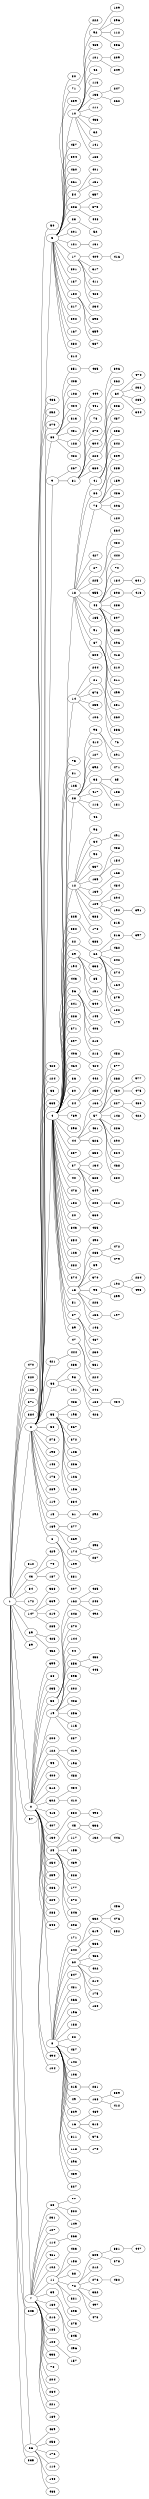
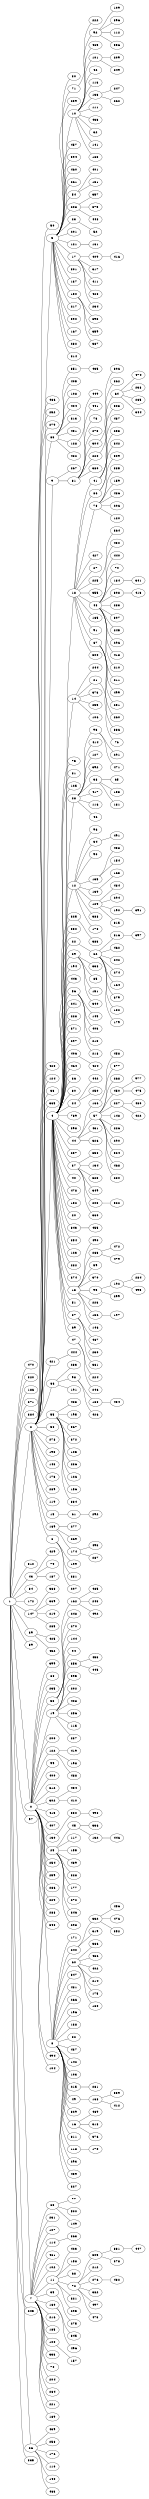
  strict graph {
    rankdir=LR
    1
    470
    320
    186
    271
    384
    2
    310
    43
    84
    172
    147
    39
    89
    0
    97
    7
    205
    26
    335
    50
    5
    466
    252
    279
    83
    9
    420
    124
    33
    365
    4
    421
    66
    55
    58
    278
    193
    143
    173
    289
    119
    15
    169
    6
    429
    79
    187
    368
    369
    219
    285
    425
    452
    399
    88
    235
    53
    19
    200
    122
    99
    400
    312
    302
    415
    407
    130
    25
    254
    259
    286
    229
    288
    348
    8
    494
    104
    63
    231
    107
    114
    461
    102
    11
    35
    160
    216
    185
    100
    333
    70
    204
    264
    221
    189
    439
    258
    176
    110
    140
    463
    30
    71
    239
    10
    457
    394
    460
    261
    54
    208
    23
    201
    121
    17
    301
    137
    150
    217
    390
    167
    232
    314
    351
    405
    108
    404
    313
    451
    128
    482
    267
    31
    18
    14
    75
    81
    125
    28
    12
    325
    350
    22
    29
    194
    443
    56
    241
    228
    371
    297
    406
    464
    36
    80
    24
    n158 [label=789]
    398
    44
    257
    37
    40
    478
    152
    20
    343
    354
    123
    282
    374
    13
    51
    87
    69
    47
    444
    233
    98
    191
    483
    195
    367
    372
    105
    236
    126
    156
    334
    61
    277
    269
    174
    199
    381
    207
    162
    248
    270
    144
    94
    353
    395
    202
    408
    256
    115
    237
    419
    198
    488
    454
    410
    330
    45
    117
    155
    489
    328
    177
    272
    346
    298
    171
    240
    60
    347
    481
    266
    196
    138
    82
    437
    142
    103
    215
    49
    329
    16
    311
    118
    293
    459
    327
    77
    500
    149
    363
    423
    158
    68
    72
    321
    295
    275
    345
    496
    157
    222
    92
    465
    101
    42
    113
    133
    111
    433
    32
    141
    183
    401
    131
    357
    375
    448
    52
    161
    409
    317
    411
    428
    234
    393
    359
    387
    435
    449
    441
    73
    273
    304
    220
    380
    41
    86
    78
    427
    27
    225
    355
    48
    165
    91
    67
    300
    244
    21
    373
    255
    106
    93
    414
    127
    392
    38
    417
    116
    46
    96
    34
    90
-   337
    135
    139
    129
    388
    178
    383
    62
    338
    85
    151
    340
    145
    403
    213
    218
    424
    442
    250
    166
    57
    431
    326
    358
    134
    323
    349
    203
    360
    455
    490
    263
    59
    370
    95
    223
    136
    146
    467
    230
    361
    224
    246
    188
    426
    292
    493
    287
    485
    243
    492
    453
    445
    498
    336
    132
    332
    319
    366
    436
    402
    214
    175
    180
    281
    168
    469
    318
    376
    170
    305
    212
    276
    382
    497
    473
    109
    396
    112
    356
    209
    249
    247
    262
    416
    306
    362
    64
    303
    487
    253
    342
    309
    385
    159
    486
    206
    120
    364
    430
    440
    74
    184
    308
    283
    307
    245
    296
    418
    210
    211
    499
    251
    260
    386
    76
    291
    471
    65
    153
    181
    491
    438
    154
    163
    484
    294
    190
    315
    316
    462
    242
    274
    164
    379
    182
    179
    458
    377
    268
    450
    227
    148
    226
    290
    324
    468
    280
    322
    472
    479
    192
    299
    197
    434
    446
    456
    476
    352
    339
    412
    331
    378
    432
    474
    238
    265
    344
    341
    413
    391
    397
    n494 [label=977]
    475
    480
    422
    284
    495
    447
    1 -- 470
    1 -- 320
    1 -- 186
    1 -- 271
    1 -- 384
    1 -- 2
    1 -- 310
    1 -- 43
    1 -- 84
    1 -- 172
    1 -- 147
    1 -- 39
    1 -- 89
    1 -- 0
    1 -- 97
    1 -- 7
    1 -- 205
    1 -- 26
    1 -- 335
    2 -- 50
    2 -- 5
    2 -- 466
    2 -- 252
    2 -- 279
    2 -- 83
    2 -- 9
    2 -- 420
    2 -- 124
    2 -- 33
    2 -- 365
    2 -- 4
    2 -- 421
    2 -- 66
    2 -- 55
    2 -- 58
    2 -- 278
    2 -- 193
    2 -- 143
    2 -- 173
    2 -- 289
    2 -- 119
    2 -- 15
    2 -- 169
    2 -- 6
    43 -- 429
    43 -- 79
    43 -- 187
    147 -- 368
    147 -- 369
    147 -- 219
    147 -- 285
    39 -- 425
    39 -- 452
    0 -- 399
    0 -- 88
    0 -- 235
    0 -- 53
    0 -- 19
    0 -- 200
    0 -- 122
    0 -- 99
    0 -- 400
    0 -- 312
    0 -- 302
    0 -- 415
    0 -- 407
    0 -- 130
    0 -- 25
    0 -- 254
    0 -- 259
    0 -- 286
    0 -- 229
    0 -- 288
    0 -- 348
    0 -- 8
    0 -- 494
    0 -- 104
    7 -- 63
    7 -- 231
    7 -- 107
    7 -- 114
    7 -- 461
    7 -- 102
    7 -- 11
    7 -- 35
    7 -- 160
    7 -- 216
    7 -- 185
    7 -- 100
    7 -- 333
    7 -- 70
    7 -- 204
    7 -- 264
    7 -- 221
    7 -- 189
    26 -- 439
    26 -- 258
    26 -- 176
    26 -- 110
    26 -- 140
    26 -- 463
    5 -- 30
    5 -- 71
    5 -- 239
    5 -- 10
    5 -- 457
    5 -- 394
    5 -- 460
    5 -- 261
    5 -- 54
    5 -- 208
    5 -- 23
    5 -- 201
    5 -- 121
    5 -- 17
    5 -- 301
    5 -- 137
    5 -- 150
    5 -- 217
    5 -- 390
    5 -- 167
    5 -- 232
    5 -- 314
    83 -- 351
    83 -- 405
    83 -- 108
    83 -- 404
    83 -- 313
    83 -- 451
    83 -- 128
    83 -- 482
    9 -- 267
    9 -- 31
    4 -- 18
    4 -- 14
    4 -- 75
    4 -- 81
    4 -- 125
    4 -- 28
    4 -- 12
    4 -- 325
    4 -- 350
    4 -- 22
    4 -- 29
    4 -- 194
    4 -- 443
    4 -- 56
    4 -- 241
    4 -- 228
    4 -- 371
    4 -- 297
    4 -- 406
    4 -- 464
    4 -- 36
    4 -- 80
    4 -- 24
    4 -- n158
    4 -- 398
    4 -- 44
    4 -- 257
    4 -- 37
    4 -- 40
    4 -- 478
    4 -- 152
    4 -- 20
    4 -- 343
    4 -- 354
    4 -- 123
    4 -- 282
    4 -- 374
    4 -- 13
    4 -- 51
    4 -- 87
    4 -- 69
    4 -- 47
    421 -- 444
    66 -- 233
    66 -- 98
    66 -- 191
    55 -- 483
    55 -- 195
    55 -- 367
    55 -- 372
    55 -- 105
    55 -- 236
    55 -- 126
    55 -- 156
    55 -- 334
    15 -- 61
    169 -- 277
    169 -- 269
    169 -- 174
    6 -- 199
    6 -- 381
    6 -- 207
    53 -- 162
    53 -- 248
    53 -- 270
    53 -- 144
    19 -- 94
    19 -- 353
    19 -- 395
    19 -- 202
    19 -- 408
    19 -- 256
    19 -- 115
    19 -- 237
    122 -- 419
    122 -- 198
    122 -- 488
    302 -- 454
    302 -- 410
    130 -- 330
    25 -- 45
    25 -- 117
    25 -- 155
    25 -- 489
    25 -- 328
    25 -- 177
    25 -- 272
    25 -- 346
    25 -- 298
    8 -- 171
    8 -- 240
    8 -- 60
    8 -- 347
    8 -- 481
    8 -- 266
    8 -- 196
    8 -- 138
    8 -- 82
    8 -- 437
    8 -- 142
    8 -- 103
    8 -- 215
    8 -- 49
    8 -- 329
    8 -- 16
    8 -- 311
    8 -- 118
    8 -- 293
    8 -- 459
    8 -- 327
    63 -- 77
    63 -- 500
    63 -- 149
    114 -- 363
    11 -- 423
    11 -- 158
    11 -- 68
    11 -- 72
    11 -- 321
    11 -- 295
    35 -- 275
    160 -- 345
    160 -- 496
    100 -- 157
    71 -- 222
    10 -- 92
    10 -- 465
    10 -- 101
    10 -- 42
    10 -- 113
    10 -- 133
    10 -- 111
    10 -- 433
    10 -- 32
    10 -- 141
    10 -- 183
    54 -- 401
    54 -- 131
    208 -- 357
    208 -- 375
    208 -- 448
    23 -- 52
    121 -- 161
    17 -- 409
    17 -- 317
    17 -- 411
    17 -- 428
    17 -- 234
    150 -- 393
    150 -- 359
    150 -- 387
    351 -- 435
    128 -- 449
    31 -- 441
    31 -- 73
    31 -- 273
    31 -- 304
    31 -- 220
    31 -- 380
    18 -- 41
    18 -- 86
    18 -- 78
    18 -- 427
    18 -- 27
    18 -- 225
    18 -- 355
    18 -- 48
    18 -- 165
    18 -- 91
    18 -- 67
    18 -- 300
    14 -- 244
    14 -- 21
    14 -- 373
    14 -- 255
    14 -- 106
    28 -- 93
    28 -- 414
    28 -- 127
    28 -- 392
    28 -- 38
    28 -- 417
    28 -- 116
    28 -- 46
    12 -- 96
    12 -- 34
    12 -- 90
-   12 -- 337
    12 -- 135
    12 -- 139
    12 -- 129
    12 -- 388
    12 -- 178
    325 -- 383
    22 -- 62
    29 -- 338
    29 -- 85
    29 -- 151
    29 -- 340
    56 -- 145
    56 -- 403
    56 -- 213
    56 -- 218
    406 -- 424
    24 -- 442
    24 -- 250
    44 -- 166
    44 -- 57
    44 -- 431
    44 -- 326
    37 -- 358
    37 -- 134
    37 -- 323
    37 -- 349
    37 -- 203
    37 -- 360
    343 -- 455
    13 -- 490
    13 -- 263
    13 -- 59
    13 -- 370
    13 -- 95
    13 -- 223
    13 -- 136
    13 -- 146
    87 -- 467
    87 -- 230
    87 -- 361
    47 -- 224
    47 -- 246
    98 -- 188
    98 -- 426
    61 -- 292
    174 -- 493
    174 -- 287
    162 -- 485
    162 -- 243
    162 -- 492
    353 -- 453
    353 -- 445
    330 -- 498
    45 -- 336
    45 -- 132
    240 -- 332
    240 -- 319
    60 -- 366
    60 -- 436
    60 -- 402
    60 -- 214
    60 -- 175
    60 -- 180
    215 -- 281
    49 -- 168
    16 -- 469
    16 -- 318
    16 -- 376
    118 -- 170
    72 -- 305
    72 -- 212
    72 -- 276
    72 -- 382
    72 -- 497
    72 -- 473
    92 -- 109
    92 -- 396
    92 -- 112
    92 -- 356
    101 -- 209
    101 -- 249
    133 -- 247
    133 -- 262
    409 -- 416
    304 -- 306
    220 -- 362
    41 -- 64
    41 -- 303
    41 -- 487
    86 -- 253
    86 -- 342
    78 -- 309
    78 -- 385
    78 -- 159
    78 -- 486
    78 -- 206
    78 -- 120
    225 -- 364
    48 -- 430
    48 -- 440
    48 -- 74
    48 -- 184
    48 -- 308
    48 -- 283
    48 -- 307
    48 -- 245
    48 -- 296
    48 -- 418
    48 -- 210
    48 -- 211
    67 -- 499
    67 -- 251
    67 -- 260
    67 -- 386
    21 -- 76
    93 -- 291
    93 -- 471
    38 -- 65
    38 -- 153
    38 -- 181
    34 -- 491
    135 -- 438
    135 -- 154
    139 -- 163
    129 -- 484
    129 -- 294
    129 -- 190
    129 -- 315
    62 -- 316
    62 -- 462
    62 -- 242
    62 -- 274
    62 -- 164
    62 -- 379
    62 -- 182
    62 -- 179
    166 -- 458
    57 -- 377
    57 -- 268
    57 -- 450
    57 -- 227
    57 -- 148
    57 -- 226
    57 -- 290
    57 -- 324
    57 -- 468
    57 -- 280
    203 -- 322
    263 -- 472
    263 -- 479
    95 -- 192
    95 -- 299
    136 -- 197
    188 -- 434
    132 -- 446
    332 -- 456
    332 -- 476
    332 -- 352
    168 -- 339
    168 -- 412
    305 -- 331
    305 -- 378
    276 -- 432
    64 -- 474
    64 -- 238
    64 -- 265
    64 -- 344
    184 -- 341
    308 -- 413
    190 -- 391
    316 -- 397
    450 -- n494
    450 -- 475
    227 -- 480
    227 -- 422
    192 -- 284
    192 -- 495
    331 -- 447
  }
